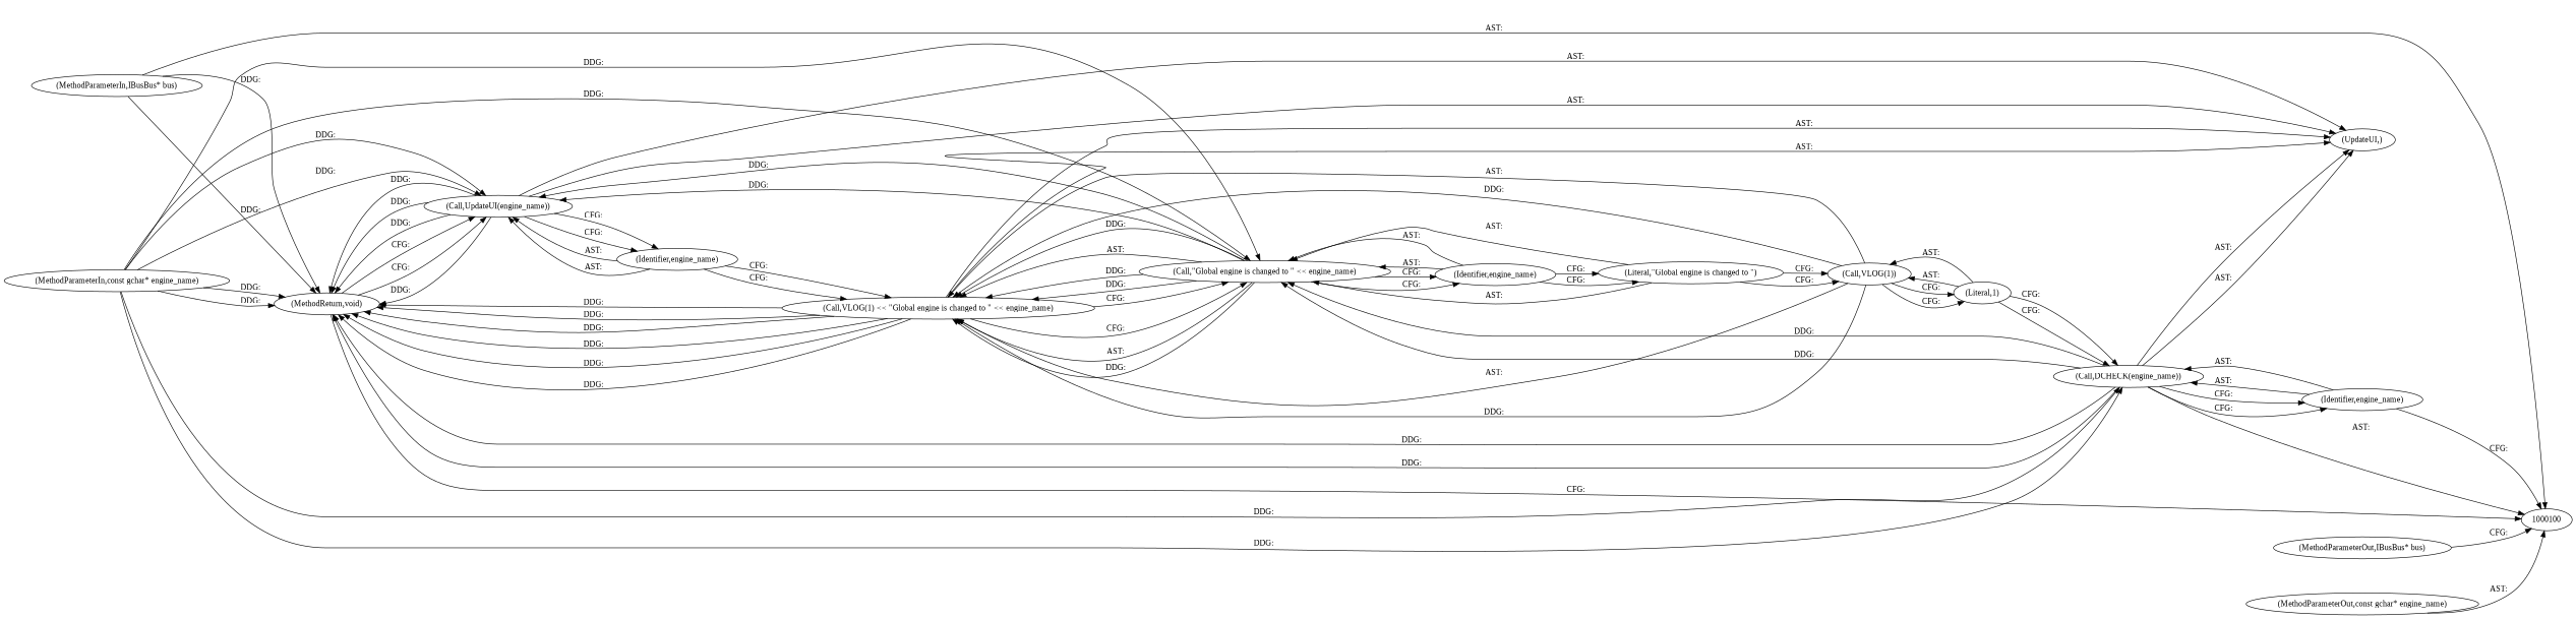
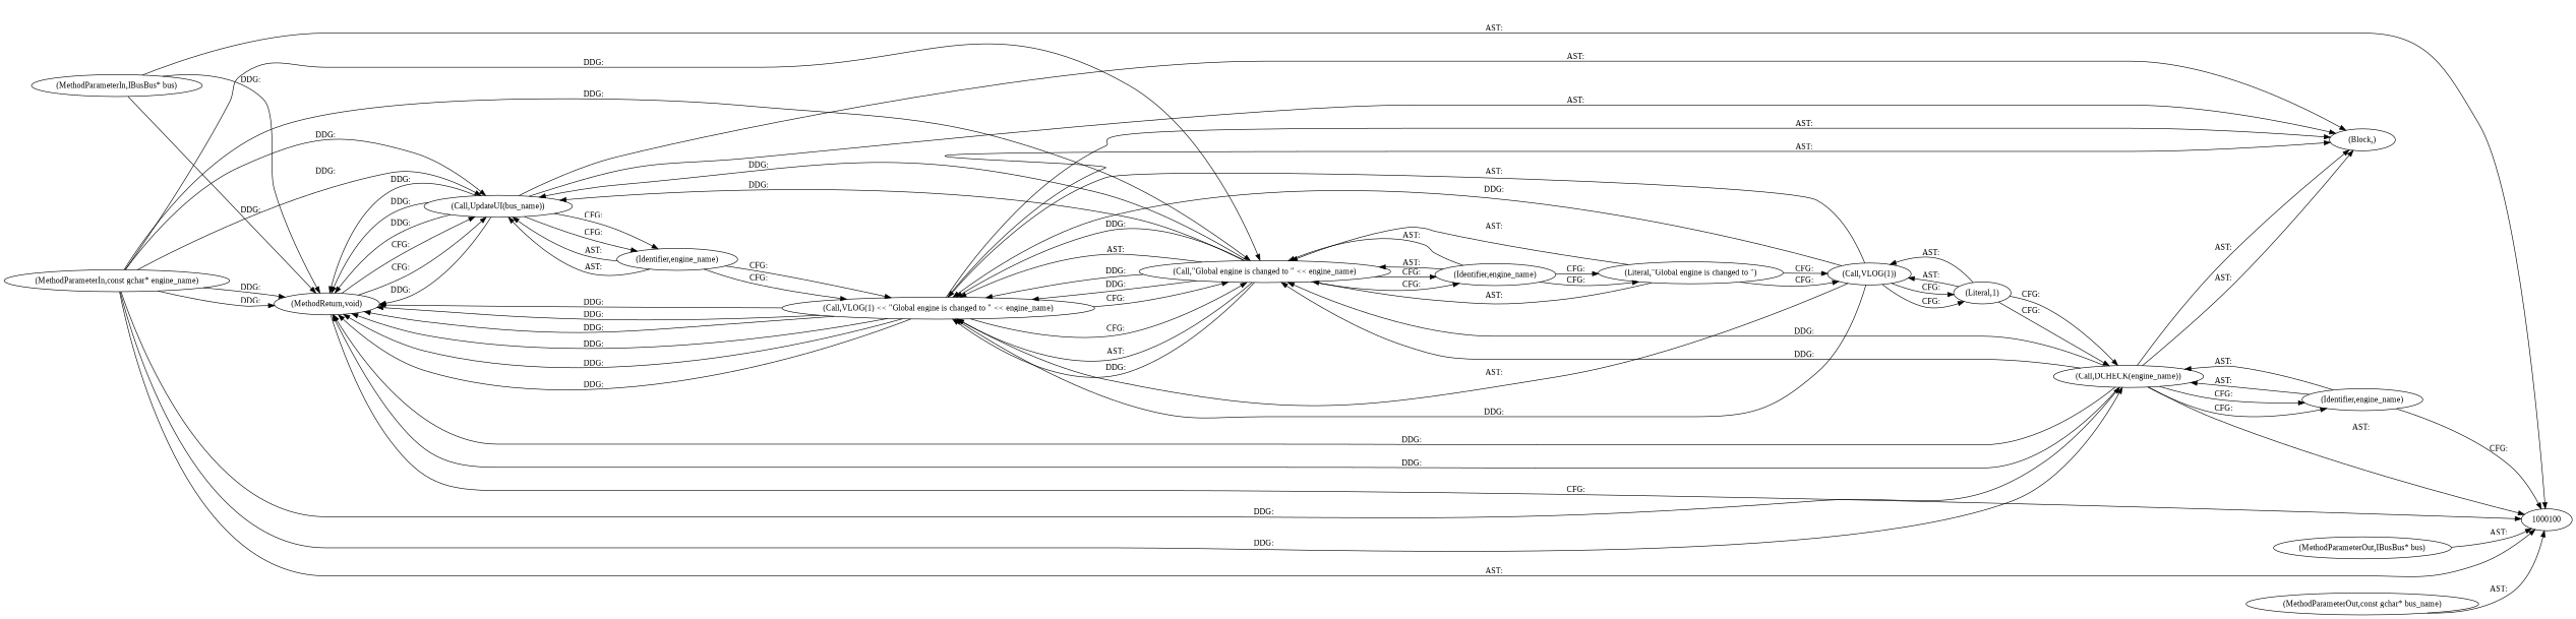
  digraph {
    fontname="Liberation Serif"
    rankdir=LR
    node [fontname="Liberation Serif"]
    edge [fontname="Liberation Serif"]
    n1 [label="(MethodReturn,void)"]
-   n2 [label="(Call,UpdateUI(engine_name))"]
+   n2 [label="(Call,UpdateUI(bus_name))"]
    1000100
-   n4 [label="(UpdateUI,)"]
+   n4 [label="(Block,)"]
    n5 [label="(Identifier,engine_name)"]
    n6 [label="(MethodParameterIn,IBusBus* bus)"]
    n7 [label="(MethodParameterOut,IBusBus* bus)"]
    n8 [label="(MethodParameterIn,const gchar* engine_name)"]
    n9 [label="(Call,DCHECK(engine_name))"]
    n10 [label="(Call,\"Global engine is changed to \" << engine_name)"]
    n11 [label="(Identifier,engine_name)"]
    n12 [label="(Call,VLOG(1) << \"Global engine is changed to \" << engine_name)"]
    n13 [label="(Identifier,engine_name)"]
-   n14 [label="(MethodParameterOut,const gchar* engine_name)"]
+   n14 [label="(MethodParameterOut,const gchar* bus_name)"]
    n15 [label="(Literal,\"Global engine is changed to \")"]
    n16 [label="(Call,VLOG(1))"]
    n17 [label="(Literal,1)"]
    n1 -> n2 [label="CFG: "]
    n1 -> n2 [label="CFG: "]
    n1 -> 1000100 [label="CFG: "]
    n2 -> n1 [label="DDG: "]
    n2 -> n1 [label="DDG: "]
    n2 -> n1 [label="DDG: "]
    n2 -> n1 [label="DDG: "]
    n2 -> n4 [label="AST: "]
    n2 -> n4 [label="AST: "]
    n2 -> n5 [label="CFG: "]
    n2 -> n5 [label="CFG: "]
    n5 -> n2 [label="AST: "]
    n5 -> n2 [label="AST: "]
    n5 -> n12 [label="CFG: "]
    n5 -> n12 [label="CFG: "]
    n6 -> n1 [label="DDG: "]
    n6 -> n1 [label="DDG: "]
    n6 -> 1000100 [label="AST: "]
-   n7 -> 1000100 [label="CFG: "]
+   n7 -> 1000100 [label="AST: "]
    n8 -> n1 [label="DDG: "]
    n8 -> n1 [label="DDG: "]
    n8 -> n2 [label="DDG: "]
    n8 -> n2 [label="DDG: "]
+   n8 -> 1000100 [label="AST: "]
    n8 -> n9 [label="DDG: "]
    n8 -> n9 [label="DDG: "]
    n8 -> n10 [label="DDG: "]
    n8 -> n10 [label="DDG: "]
    n9 -> n1 [label="DDG: "]
    n9 -> n1 [label="DDG: "]
    n9 -> 1000100 [label="AST: "]
    n9 -> n4 [label="AST: "]
    n9 -> n4 [label="AST: "]
    n9 -> n10 [label="DDG: "]
    n9 -> n10 [label="DDG: "]
    n9 -> n11 [label="CFG: "]
    n9 -> n11 [label="CFG: "]
    n10 -> n2 [label="DDG: "]
    n10 -> n2 [label="DDG: "]
    n10 -> n12 [label="AST: "]
    n10 -> n12 [label="DDG: "]
    n10 -> n12 [label="DDG: "]
    n10 -> n12 [label="AST: "]
    n10 -> n12 [label="DDG: "]
    n10 -> n12 [label="DDG: "]
    n10 -> n13 [label="CFG: "]
    n10 -> n13 [label="CFG: "]
    n11 -> 1000100 [label="CFG: "]
    n11 -> n9 [label="AST: "]
    n11 -> n9 [label="AST: "]
    n12 -> n1 [label="DDG: "]
    n12 -> n1 [label="DDG: "]
    n12 -> n1 [label="DDG: "]
    n12 -> n1 [label="DDG: "]
    n12 -> n1 [label="DDG: "]
    n12 -> n1 [label="DDG: "]
    n12 -> n4 [label="AST: "]
    n12 -> n4 [label="AST: "]
    n12 -> n10 [label="CFG: "]
    n12 -> n10 [label="CFG: "]
    n13 -> n10 [label="AST: "]
    n13 -> n10 [label="AST: "]
    n13 -> n15 [label="CFG: "]
    n13 -> n15 [label="CFG: "]
    n14 -> 1000100 [label="AST: "]
    n15 -> n10 [label="AST: "]
    n15 -> n10 [label="AST: "]
    n15 -> n16 [label="CFG: "]
    n15 -> n16 [label="CFG: "]
    n16 -> n12 [label="AST: "]
    n16 -> n12 [label="DDG: "]
    n16 -> n12 [label="AST: "]
    n16 -> n12 [label="DDG: "]
    n16 -> n17 [label="CFG: "]
    n16 -> n17 [label="CFG: "]
    n17 -> n9 [label="CFG: "]
    n17 -> n9 [label="CFG: "]
    n17 -> n16 [label="AST: "]
    n17 -> n16 [label="AST: "]
  }
